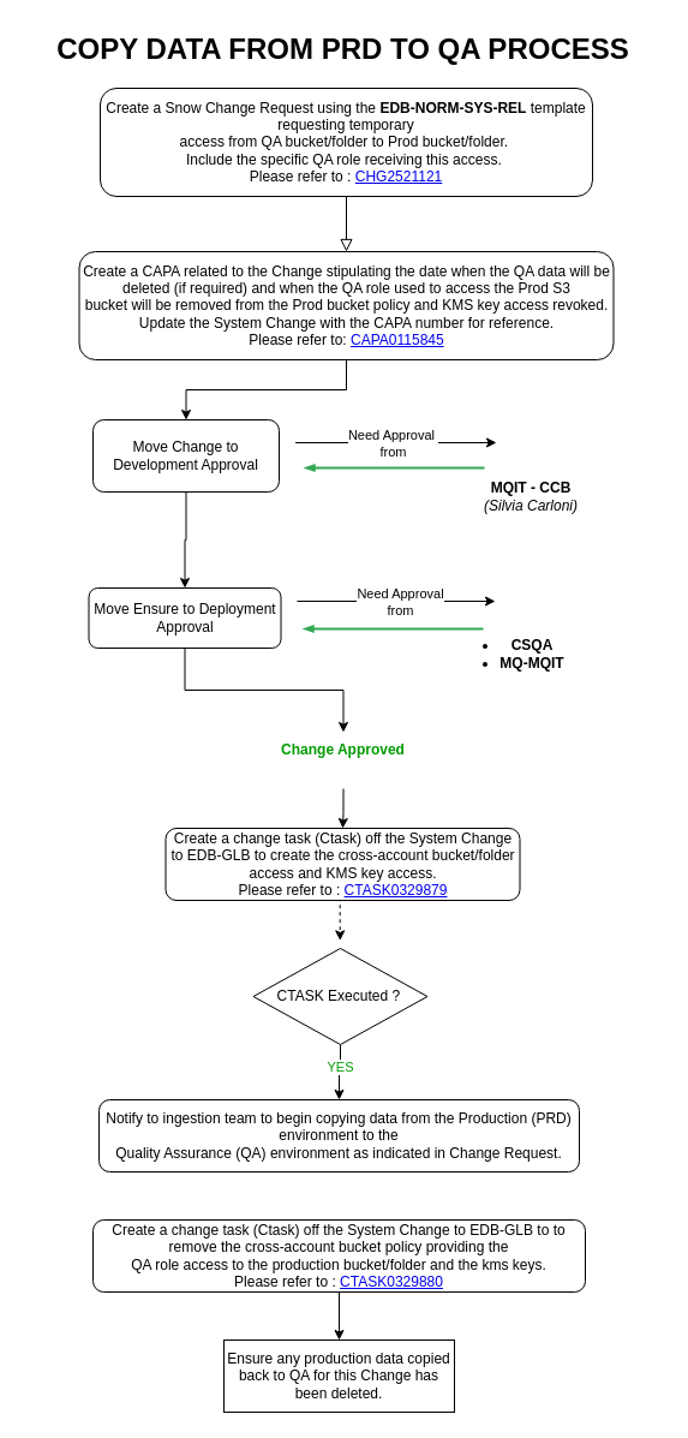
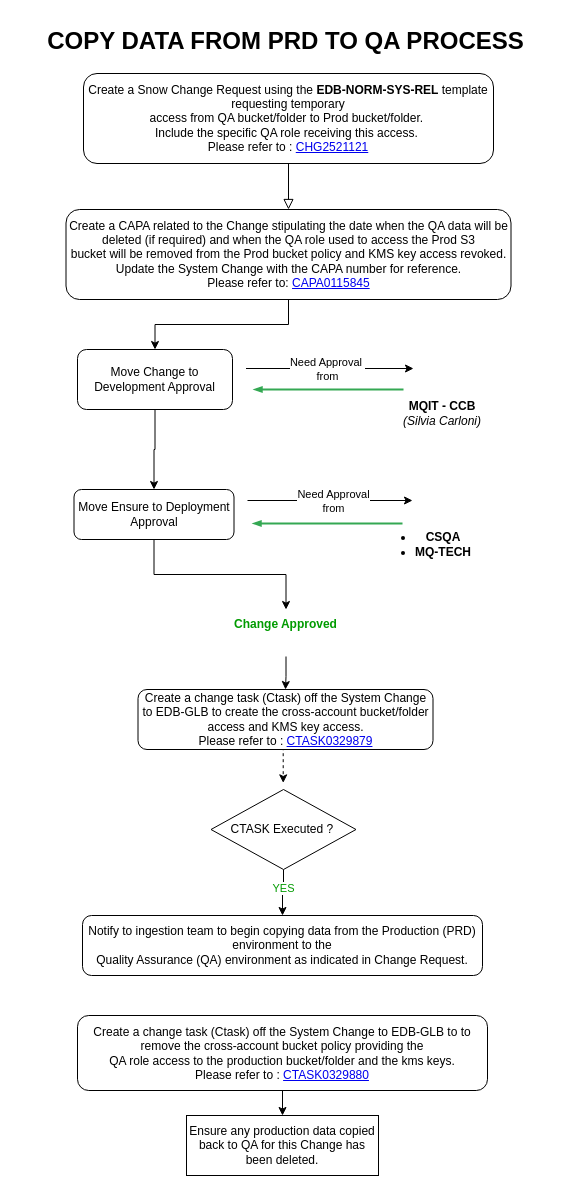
  <mxCell id="0" />
  <mxCell id="1" parent="0" />
  <mxCell id="2" value="" style="rounded=0;html=1;jettySize=auto;orthogonalLoop=1;fontSize=11;endArrow=block;endFill=0;endSize=8;strokeWidth=1;shadow=0;labelBackgroundColor=none;edgeStyle=orthogonalEdgeStyle;entryX=0.5;entryY=0;entryDx=0;entryDy=0;" parent="1" source="3" target="12" edge="1"><mxGeometry relative="1" as="geometry"><mxPoint x="92" y="209" as="targetPoint" /></mxGeometry></mxCell>
  <mxCell id="3" value="&lt;div&gt;Create a Snow Change Request using the &lt;b&gt;EDB-NORM-SYS-REL&lt;/b&gt; template requesting temporary&lt;/div&gt;&lt;div&gt;access from QA bucket/folder to Prod bucket/folder.&amp;nbsp;&lt;/div&gt;&lt;div&gt;Include the specific QA role receiving this access.&amp;nbsp;&lt;/div&gt;&lt;div&gt;Please refer to :&amp;nbsp;&lt;a href=&quot;https://lilly.service-now.com/now/nav/ui/classic/params/target/change_request.do%3Fsys_id%3D6f9ca150475f1ed0a93e0bdbd36d4333%26sysparm_view%3D%26sysparm_domain%3Dnull%26sysparm_domain_scope%3Dnull&quot;&gt;CHG2521121&lt;/a&gt;&lt;/div&gt;" style="rounded=1;whiteSpace=wrap;html=1;fontSize=12;glass=0;strokeWidth=1;shadow=0;align=center;" parent="1" vertex="1"><mxGeometry x="83" y="73" width="410" height="90" as="geometry" /></mxCell>
  <mxCell id="4" style="edgeStyle=orthogonalEdgeStyle;rounded=0;orthogonalLoop=1;jettySize=auto;html=1;exitX=1;exitY=0.5;exitDx=0;exitDy=0;entryX=0;entryY=0.5;entryDx=0;entryDy=0;" edge="1" parent="1"><mxGeometry relative="1" as="geometry"><mxPoint x="247" y="500" as="sourcePoint" /><mxPoint x="412" y="500" as="targetPoint" /></mxGeometry></mxCell>
  <mxCell id="5" value="Need Approval&lt;div&gt;from&lt;/div&gt;" style="edgeLabel;html=1;align=center;verticalAlign=middle;resizable=0;points=[];" vertex="1" connectable="0" parent="4"><mxGeometry x="-0.151" y="-1" relative="1" as="geometry"><mxPoint x="15" y="-1" as="offset" /></mxGeometry></mxCell>
  <mxCell id="6" value="Move Ensure to Deployment Approval" style="rounded=1;whiteSpace=wrap;html=1;fontSize=12;glass=0;strokeWidth=1;shadow=0;" parent="1" vertex="1"><mxGeometry x="73.5" y="489" width="160" height="50" as="geometry" /></mxCell>
  <mxCell id="7" style="edgeStyle=orthogonalEdgeStyle;rounded=0;orthogonalLoop=1;jettySize=auto;html=1;exitX=1;exitY=0.5;exitDx=0;exitDy=0;entryX=0;entryY=0.5;entryDx=0;entryDy=0;" edge="1" parent="1"><mxGeometry relative="1" as="geometry"><mxPoint x="413" y="368" as="targetPoint" /><mxPoint x="245.5" y="368" as="sourcePoint" /></mxGeometry></mxCell>
  <mxCell id="8" value="Need Approval&amp;nbsp;&lt;div&gt;from&lt;/div&gt;" style="edgeLabel;html=1;align=center;verticalAlign=middle;resizable=0;points=[];" vertex="1" connectable="0" parent="7"><mxGeometry x="-0.076" y="-1" relative="1" as="geometry"><mxPoint x="4" y="-1" as="offset" /></mxGeometry></mxCell>
  <mxCell id="9" style="edgeStyle=orthogonalEdgeStyle;rounded=0;orthogonalLoop=1;jettySize=auto;html=1;exitX=0.5;exitY=1;exitDx=0;exitDy=0;entryX=0.5;entryY=0;entryDx=0;entryDy=0;" edge="1" parent="1" source="10" target="6"><mxGeometry relative="1" as="geometry" /></mxCell>
  <mxCell id="10" value="Move Change to Development Approval" style="rounded=1;whiteSpace=wrap;html=1;fontSize=12;glass=0;strokeWidth=1;shadow=0;" parent="1" vertex="1"><mxGeometry x="77" y="349" width="155" height="60" as="geometry" /></mxCell>
  <mxCell id="11" style="edgeStyle=orthogonalEdgeStyle;rounded=0;orthogonalLoop=1;jettySize=auto;html=1;exitX=0.5;exitY=1;exitDx=0;exitDy=0;" edge="1" parent="1" source="12" target="10"><mxGeometry relative="1" as="geometry" /></mxCell>
  <mxCell id="12" value="&lt;div&gt;Create a CAPA related to the Change stipulating the date when the QA data will be deleted (if required) and when the QA role used to access the Prod S3&lt;/div&gt;&lt;div&gt;bucket will be removed from the Prod bucket policy and KMS key access revoked. Update the System Change with the CAPA number for reference.&lt;br&gt;Please refer to:&amp;nbsp;&lt;a href=&quot;https://lilly.service-now.com/now/nav/ui/classic/params/target/u_grc_capa.do%3Fsys_id%3D9b136d1c1b579a1442170f65624bcb7d&quot;&gt;CAPA0115845&lt;/a&gt;&lt;/div&gt;" style="rounded=1;whiteSpace=wrap;html=1;" vertex="1" parent="1"><mxGeometry x="65.5" y="209" width="445" height="90" as="geometry" /></mxCell>
  <mxCell id="13" value="" style="shape=image;html=1;verticalAlign=top;verticalLabelPosition=bottom;labelBackgroundColor=#ffffff;imageAspect=0;aspect=fixed;image=https://cdn1.iconfinder.com/data/icons/ios-11-glyphs/30/user_group_man_man-128.png" vertex="1" parent="1"><mxGeometry x="413" y="340" width="58" height="58" as="geometry" /></mxCell>
  <mxCell id="14" value="&lt;b&gt;MQIT - CCB&lt;/b&gt;&lt;div&gt;&lt;i&gt;(Silvia Carloni)&lt;/i&gt;&lt;/div&gt;" style="text;html=1;align=center;verticalAlign=middle;whiteSpace=wrap;rounded=0;" vertex="1" parent="1"><mxGeometry x="381" y="398" width="122" height="30" as="geometry" /></mxCell>
  <mxCell id="15" value="" style="shape=image;html=1;verticalAlign=top;verticalLabelPosition=bottom;labelBackgroundColor=#ffffff;imageAspect=0;aspect=fixed;image=https://cdn1.iconfinder.com/data/icons/ios-11-glyphs/30/user_group_man_man-128.png" vertex="1" parent="1"><mxGeometry x="412" y="471" width="58" height="58" as="geometry" /></mxCell>
- <mxCell id="16" value="&lt;ul&gt;&lt;li&gt;&lt;b style=&quot;background-color: transparent; color: light-dark(rgb(0, 0, 0), rgb(255, 255, 255));&quot;&gt;CSQA&lt;/b&gt;&lt;/li&gt;&lt;li&gt;&lt;b style=&quot;background-color: transparent; color: light-dark(rgb(0, 0, 0), rgb(255, 255, 255));&quot;&gt;MQ-MQIT&lt;/b&gt;&lt;/li&gt;&lt;/ul&gt;" style="text;html=1;align=center;verticalAlign=middle;whiteSpace=wrap;rounded=0;" vertex="1" parent="1"><mxGeometry x="362" y="529" width="122" height="30" as="geometry" /></mxCell>
+ <mxCell id="16" value="&lt;ul&gt;&lt;li&gt;&lt;b style=&quot;background-color: transparent; color: light-dark(rgb(0, 0, 0), rgb(255, 255, 255));&quot;&gt;CSQA&lt;/b&gt;&lt;/li&gt;&lt;li&gt;&lt;b style=&quot;background-color: transparent; color: light-dark(rgb(0, 0, 0), rgb(255, 255, 255));&quot;&gt;MQ-TECH&lt;/b&gt;&lt;/li&gt;&lt;/ul&gt;" style="text;html=1;align=center;verticalAlign=middle;whiteSpace=wrap;rounded=0;" vertex="1" parent="1"><mxGeometry x="362" y="529" width="122" height="30" as="geometry" /></mxCell>
  <mxCell id="17" value="" style="edgeStyle=orthogonalEdgeStyle;fontSize=12;html=1;endArrow=blockThin;endFill=1;rounded=0;strokeWidth=2;endSize=4;startSize=4;strokeColor=#34A853;dashed=0;" edge="1" parent="1"><mxGeometry width="100" relative="1" as="geometry"><mxPoint x="403" y="389" as="sourcePoint" /><mxPoint x="253" y="389" as="targetPoint" /></mxGeometry></mxCell>
  <mxCell id="18" value="" style="edgeStyle=orthogonalEdgeStyle;fontSize=12;html=1;endArrow=blockThin;endFill=1;rounded=0;strokeWidth=2;endSize=4;startSize=4;strokeColor=#34A853;dashed=0;" edge="1" parent="1"><mxGeometry width="100" relative="1" as="geometry"><mxPoint x="402" y="523" as="sourcePoint" /><mxPoint x="252" y="523" as="targetPoint" /></mxGeometry></mxCell>
  <mxCell id="19" value="" style="edgeStyle=orthogonalEdgeStyle;rounded=0;orthogonalLoop=1;jettySize=auto;html=1;" edge="1" parent="1" source="6" target="20"><mxGeometry relative="1" as="geometry" /></mxCell>
  <mxCell id="20" value="&lt;b&gt;&lt;font style=&quot;color: rgb(0, 155, 0);&quot;&gt;Change Approved&lt;/font&gt;&lt;/b&gt;" style="text;html=1;align=center;verticalAlign=middle;whiteSpace=wrap;rounded=0;" vertex="1" parent="1"><mxGeometry x="228" y="609" width="115" height="30" as="geometry" /></mxCell>
  <mxCell id="21" style="edgeStyle=orthogonalEdgeStyle;rounded=0;orthogonalLoop=1;jettySize=auto;html=1;exitX=0.5;exitY=1;exitDx=0;exitDy=0;" edge="1" parent="1" source="22" target="23"><mxGeometry relative="1" as="geometry" /></mxCell>
  <mxCell id="22" value="" style="shape=image;html=1;verticalAlign=top;verticalLabelPosition=bottom;labelBackgroundColor=#ffffff;imageAspect=0;aspect=fixed;image=https://cdn3.iconfinder.com/data/icons/flat-actions-icons-9/792/Tick_Mark_Circle-128.png" vertex="1" parent="1"><mxGeometry x="271" y="627" width="29" height="29" as="geometry" /></mxCell>
  <mxCell id="23" value="Create a change task (Ctask) off the System Change to EDB-GLB to create the cross-account bucket/folder access and KMS key access.&lt;div&gt;Please refer to :&amp;nbsp;&lt;a href=&quot;https://lilly.service-now.com/now/nav/ui/classic/params/target/change_task.do%3Fsys_id%3D76760c7897e796983584f331f053afe2%26sysparm_record_target%3Dchange_task%26sysparm_record_row%3D1%26sysparm_record_rows%3D2%26sysparm_record_list%3Dchange_request%253D6f9ca150475f1ed0a93e0bdbd36d4333%255EORDERBYnumber&quot;&gt;CTASK0329879&lt;/a&gt;&lt;/div&gt;" style="rounded=1;whiteSpace=wrap;html=1;" vertex="1" parent="1"><mxGeometry x="137.5" y="689" width="295" height="60" as="geometry" /></mxCell>
  <mxCell id="24" style="edgeStyle=orthogonalEdgeStyle;rounded=0;orthogonalLoop=1;jettySize=auto;html=1;exitX=0.5;exitY=1;exitDx=0;exitDy=0;entryX=0.5;entryY=0;entryDx=0;entryDy=0;" edge="1" parent="1" source="26" target="28"><mxGeometry relative="1" as="geometry" /></mxCell>
  <mxCell id="25" value="&lt;font style=&quot;color: rgb(0, 155, 0);&quot;&gt;YES&lt;/font&gt;" style="edgeLabel;html=1;align=center;verticalAlign=middle;resizable=0;points=[];" vertex="1" connectable="0" parent="24"><mxGeometry x="-0.55" y="5" relative="1" as="geometry"><mxPoint x="-6" y="7" as="offset" /></mxGeometry></mxCell>
  <mxCell id="26" value="CTASK Executed ?&amp;nbsp;" style="rhombus;whiteSpace=wrap;html=1;" vertex="1" parent="1"><mxGeometry x="210.5" y="789" width="145" height="80" as="geometry" /></mxCell>
  <mxCell id="27" style="edgeStyle=orthogonalEdgeStyle;rounded=0;orthogonalLoop=1;jettySize=auto;html=1;exitX=0.5;exitY=1;exitDx=0;exitDy=0;entryX=0.498;entryY=-0.083;entryDx=0;entryDy=0;entryPerimeter=0;dashed=1;" edge="1" parent="1" source="23" target="26"><mxGeometry relative="1" as="geometry" /></mxCell>
  <mxCell id="28" value="&lt;div&gt;Notify to ingestion team to begin copying data from the Production (PRD) environment to the&lt;/div&gt;&lt;div&gt;Quality Assurance (QA) environment as indicated in Change Request.&lt;/div&gt;" style="rounded=1;whiteSpace=wrap;html=1;" vertex="1" parent="1"><mxGeometry x="82" y="915" width="400" height="60" as="geometry" /></mxCell>
  <mxCell id="29" style="edgeStyle=orthogonalEdgeStyle;rounded=0;orthogonalLoop=1;jettySize=auto;html=1;exitX=0.5;exitY=1;exitDx=0;exitDy=0;entryX=0.5;entryY=0;entryDx=0;entryDy=0;" edge="1" parent="1" source="30" target="31"><mxGeometry relative="1" as="geometry" /></mxCell>
- <mxCell id="30" value="Create a change task (Ctask) off the System Change to EDB-GLB to&amp;nbsp;&lt;span style=&quot;background-color: transparent;&quot;&gt;to remove the cross-account bucket policy providing the&lt;br&gt;&lt;/span&gt;&lt;span style=&quot;background-color: transparent;&quot;&gt;QA role access to the production bucket/folder and the kms keys.&lt;/span&gt;&lt;div&gt;Please refer to :&amp;nbsp;&lt;a href=&quot;https://lilly.service-now.com/now/nav/ui/classic/params/target/change_task.do%3Fsys_id%3D03e7cc7c97e796983584f331f053af97%26sysparm_record_target%3Dchange_task%26sysparm_record_row%3D2%26sysparm_record_rows%3D2%26sysparm_record_list%3Dchange_request%253D6f9ca150475f1ed0a93e0bdbd36d4333%255EORDERBYnumber&quot;&gt;CTASK0329880&lt;/a&gt;&lt;/div&gt;" style="rounded=1;whiteSpace=wrap;html=1;" vertex="1" parent="1"><mxGeometry x="77" y="1015" width="410" height="60" as="geometry" /></mxCell>
+ <mxCell id="30" value="Create a change task (Ctask) off the System Change to EDB-GLB to&amp;nbsp;&lt;span style=&quot;background-color: transparent;&quot;&gt;to remove the cross-account bucket policy providing the&lt;br&gt;&lt;/span&gt;&lt;span style=&quot;background-color: transparent;&quot;&gt;QA role access to the production bucket/folder and the kms keys.&lt;/span&gt;&lt;div&gt;Please refer to :&amp;nbsp;&lt;a href=&quot;https://lilly.service-now.com/now/nav/ui/classic/params/target/change_task.do%3Fsys_id%3D03e7cc7c97e796983584f331f053af97%26sysparm_record_target%3Dchange_task%26sysparm_record_row%3D2%26sysparm_record_rows%3D2%26sysparm_record_list%3Dchange_request%253D6f9ca150475f1ed0a93e0bdbd36d4333%255EORDERBYnumber&quot;&gt;CTASK0329880&lt;/a&gt;&lt;/div&gt;" style="rounded=1;whiteSpace=wrap;html=1;" vertex="1" parent="1"><mxGeometry x="77" y="1015" width="410" height="75" as="geometry" /></mxCell>
  <mxCell id="31" value="Ensure any production data copied back to QA for this Change has been deleted." style="whiteSpace=wrap;html=1;rounded=0;" vertex="1" parent="1"><mxGeometry x="186" y="1115" width="192" height="60" as="geometry" /></mxCell>
  <mxCell id="32" value="&lt;h1 style=&quot;margin-top: 0px;&quot;&gt;COPY DATA FROM PRD TO QA PROCESS&lt;/h1&gt;" style="text;html=1;whiteSpace=wrap;overflow=hidden;rounded=0;align=center;" vertex="1" parent="1"><mxGeometry x="20" width="531" height="40" as="geometry" y="20" /></mxCell>
